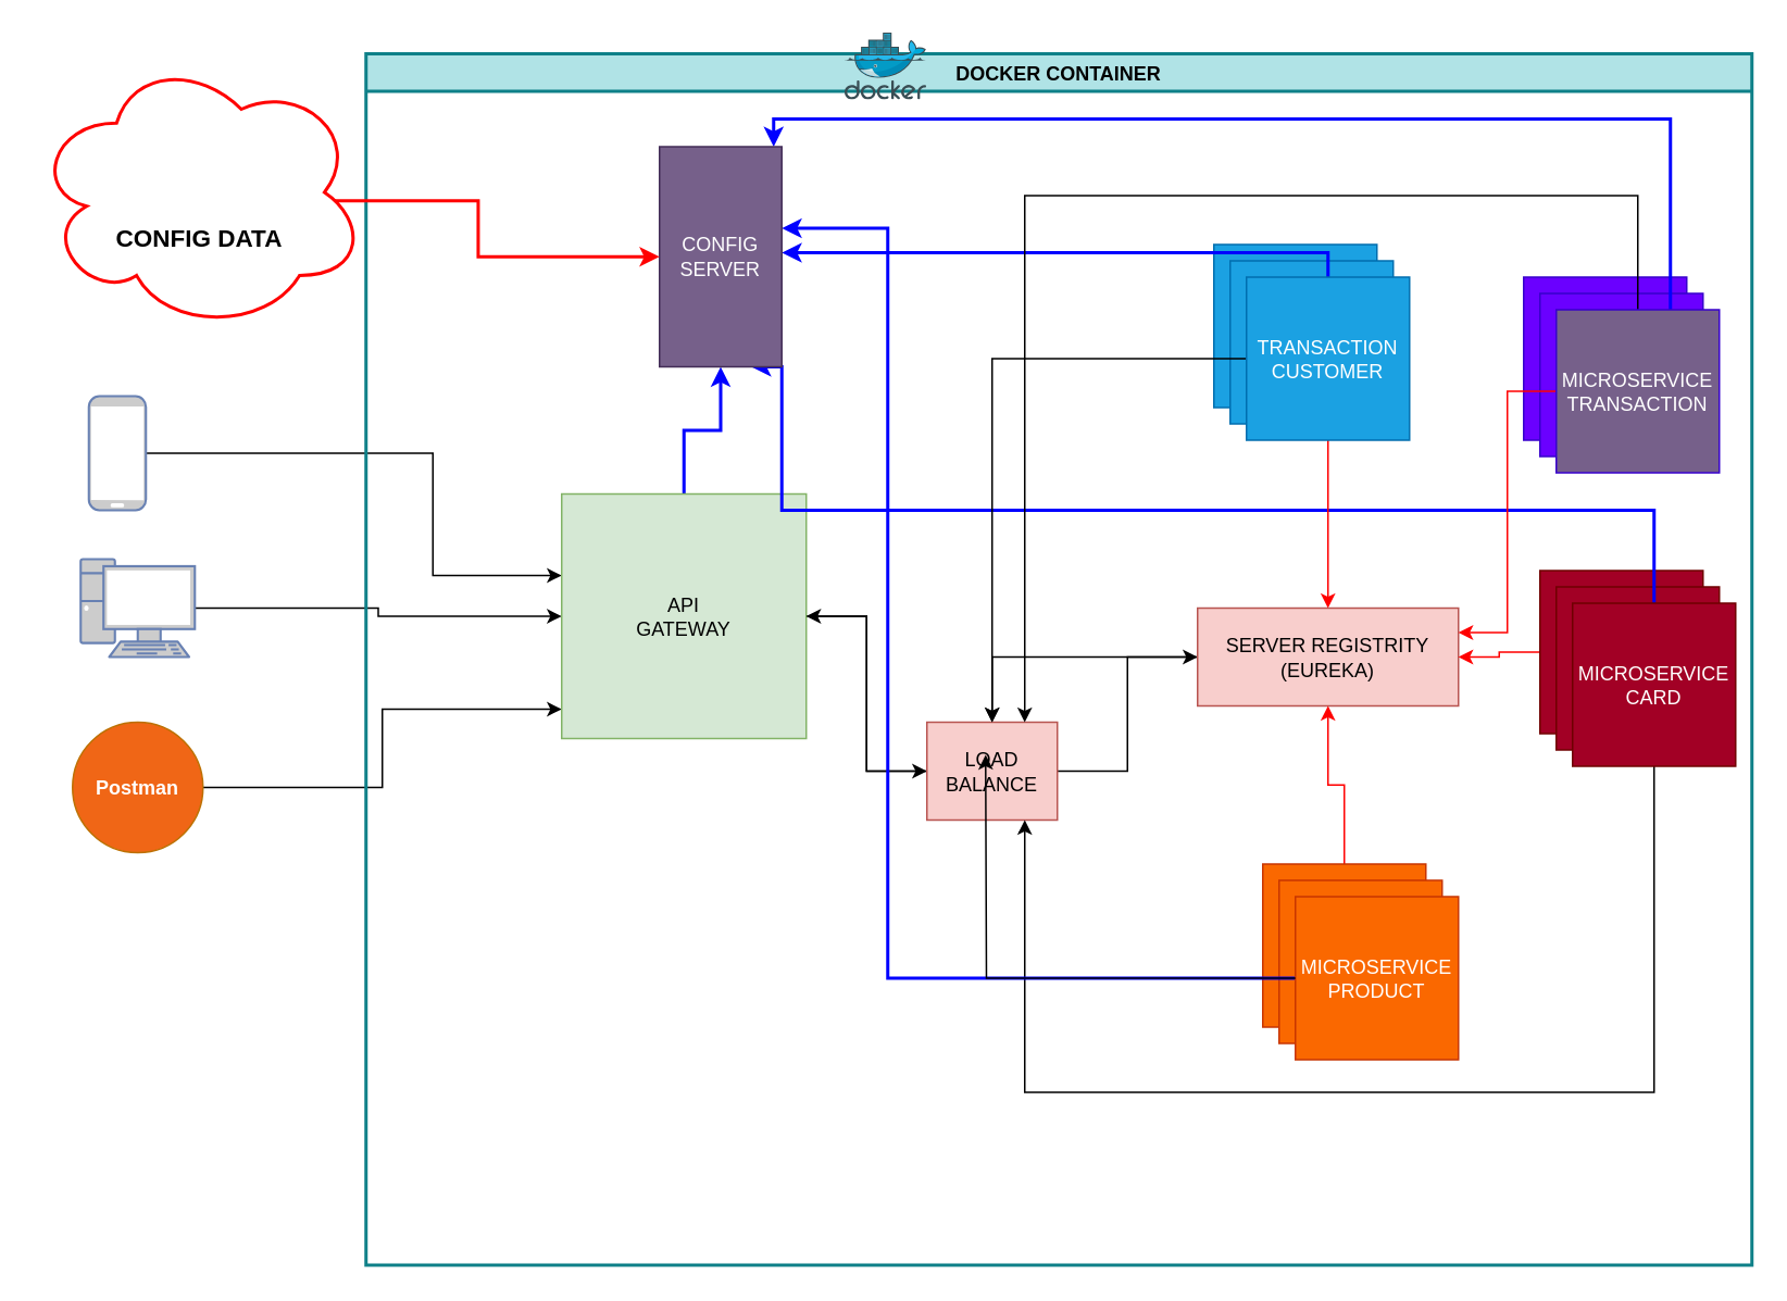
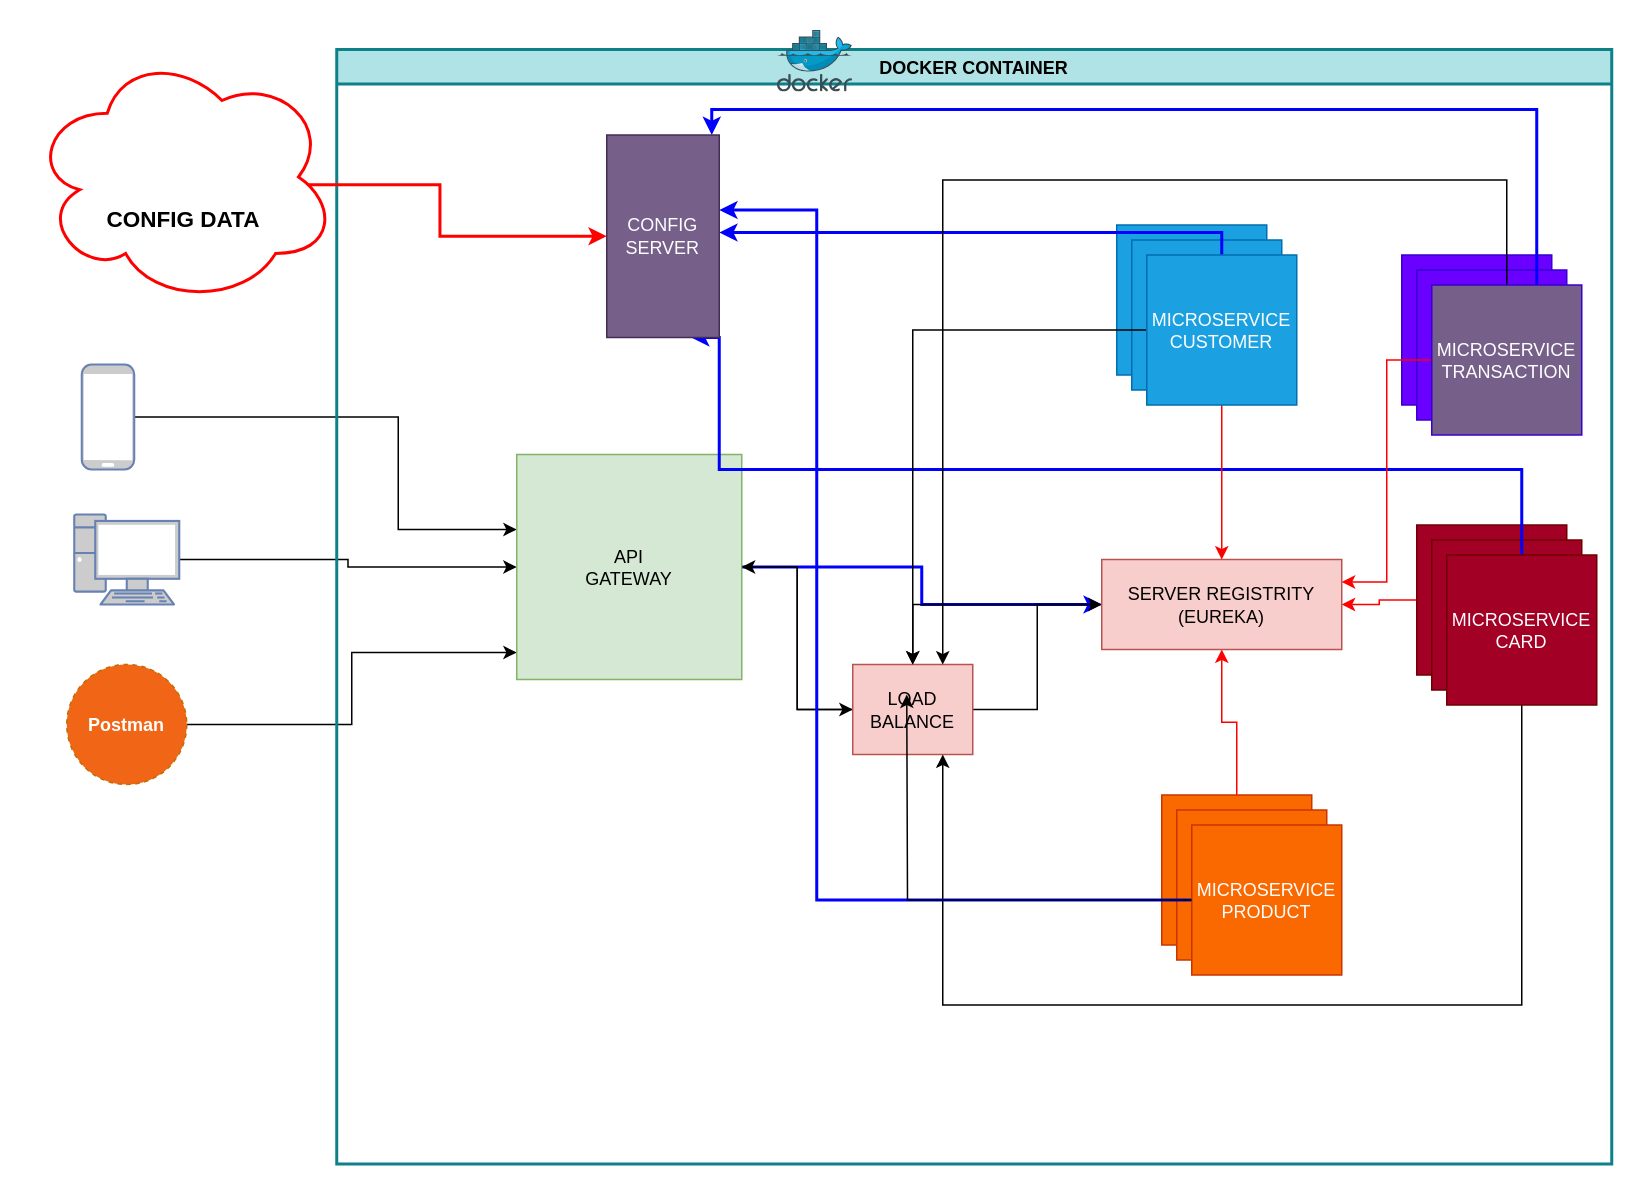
  <mxCell id="0" />
  <mxCell id="1" parent="0" />
  <mxCell id="2" style="edgeStyle=orthogonalEdgeStyle;rounded=0;orthogonalLoop=1;jettySize=auto;html=1;" edge="1" parent="1" source="3" target="11"><mxGeometry relative="1" as="geometry" /></mxCell>
  <mxCell id="3" value="" style="fontColor=#0066CC;verticalAlign=top;verticalLabelPosition=bottom;labelPosition=center;align=center;html=1;outlineConnect=0;fillColor=#CCCCCC;strokeColor=#6881B3;gradientColor=none;gradientDirection=north;strokeWidth=2;shape=mxgraph.networks.pc;" vertex="1" parent="1"><mxGeometry x="49" y="342.5" width="70" height="60" as="geometry" /></mxCell>
  <mxCell id="4" style="edgeStyle=orthogonalEdgeStyle;rounded=0;orthogonalLoop=1;jettySize=auto;html=1;" edge="1" parent="1" source="5" target="11"><mxGeometry relative="1" as="geometry"><Array as="points"><mxPoint x="265" y="277.5" /><mxPoint x="265" y="352.5" /></Array></mxGeometry></mxCell>
  <mxCell id="5" value="" style="fontColor=#0066CC;verticalAlign=top;verticalLabelPosition=bottom;labelPosition=center;align=center;html=1;outlineConnect=0;fillColor=#CCCCCC;strokeColor=#6881B3;gradientColor=none;gradientDirection=north;strokeWidth=2;shape=mxgraph.networks.mobile;" vertex="1" parent="1"><mxGeometry x="54" y="242.5" width="35" height="70" as="geometry" /></mxCell>
  <mxCell id="6" style="edgeStyle=orthogonalEdgeStyle;rounded=0;orthogonalLoop=1;jettySize=auto;html=1;entryX=0;entryY=0.88;entryDx=0;entryDy=0;entryPerimeter=0;" edge="1" parent="1" source="7" target="11"><mxGeometry relative="1" as="geometry" /></mxCell>
- <mxCell id="7" value="&lt;font color=&quot;#ffffff&quot;&gt;&lt;b&gt;Postman&lt;/b&gt;&lt;/font&gt;" style="ellipse;whiteSpace=wrap;html=1;aspect=fixed;fillColor=#F06616;fontColor=#000000;strokeColor=#BD7000;" vertex="1" parent="1"><mxGeometry x="44" y="442.5" width="80" height="80" as="geometry" /></mxCell>
+ <mxCell id="7" value="&lt;font color=&quot;#ffffff&quot;&gt;&lt;b&gt;Postman&lt;/b&gt;&lt;/font&gt;" style="ellipse;whiteSpace=wrap;html=1;aspect=fixed;fillColor=#F06616;fontColor=#000000;strokeColor=#BD7000;dashed=1;" vertex="1" parent="1"><mxGeometry x="44" y="442.5" width="80" height="80" as="geometry" /></mxCell>
  <mxCell id="8" value="DOCKER CONTAINER" style="swimlane;strokeColor=#0e8088;strokeWidth=2;fillColor=#b0e3e6;" vertex="1" parent="1"><mxGeometry x="224" y="32.5" width="850" height="743" as="geometry" /></mxCell>
  <mxCell id="9" style="edgeStyle=orthogonalEdgeStyle;rounded=0;orthogonalLoop=1;jettySize=auto;html=1;exitX=1;exitY=0.5;exitDx=0;exitDy=0;entryX=0;entryY=0.5;entryDx=0;entryDy=0;" edge="1" parent="8" source="11" target="14"><mxGeometry relative="1" as="geometry" /></mxCell>
- <mxCell id="10" style="edgeStyle=orthogonalEdgeStyle;rounded=0;orthogonalLoop=1;jettySize=auto;html=1;entryX=0.5;entryY=1;entryDx=0;entryDy=0;strokeColor=#0000FF;strokeWidth=2;" edge="1" parent="8" source="11" target="40"><mxGeometry relative="1" as="geometry" /></mxCell>
+ <mxCell id="10" style="edgeStyle=orthogonalEdgeStyle;rounded=0;orthogonalLoop=1;jettySize=auto;html=1;strokeColor=#0000FF;strokeWidth=2;" edge="1" parent="8" source="11" target="16"><mxGeometry relative="1" as="geometry" /></mxCell>
  <mxCell id="11" value="API&lt;br&gt;GATEWAY" style="whiteSpace=wrap;html=1;aspect=fixed;fillColor=#d5e8d4;strokeColor=#82b366;" vertex="1" parent="8"><mxGeometry x="120" y="270" width="150" height="150" as="geometry" /></mxCell>
  <mxCell id="12" style="edgeStyle=orthogonalEdgeStyle;rounded=0;orthogonalLoop=1;jettySize=auto;html=1;entryX=1;entryY=0.5;entryDx=0;entryDy=0;" edge="1" parent="8" source="14" target="11"><mxGeometry relative="1" as="geometry" /></mxCell>
  <mxCell id="13" style="edgeStyle=orthogonalEdgeStyle;rounded=0;orthogonalLoop=1;jettySize=auto;html=1;entryX=0;entryY=0.5;entryDx=0;entryDy=0;" edge="1" parent="8" source="14" target="16"><mxGeometry relative="1" as="geometry" /></mxCell>
  <mxCell id="14" value="LOAD BALANCE" style="rounded=0;whiteSpace=wrap;html=1;fillColor=#f8cecc;strokeColor=#b85450;" vertex="1" parent="8"><mxGeometry x="344" y="410" width="80" height="60" as="geometry" /></mxCell>
  <mxCell id="15" style="edgeStyle=orthogonalEdgeStyle;rounded=0;orthogonalLoop=1;jettySize=auto;html=1;" edge="1" parent="8" source="16" target="14"><mxGeometry relative="1" as="geometry" /></mxCell>
  <mxCell id="16" value="SERVER REGISTRITY&lt;br&gt;(EUREKA)" style="rounded=0;whiteSpace=wrap;html=1;fillColor=#f8cecc;strokeColor=#b85450;" vertex="1" parent="8"><mxGeometry x="510" y="340" width="160" height="60" as="geometry" /></mxCell>
  <mxCell id="17" value="" style="edgeStyle=orthogonalEdgeStyle;rounded=0;orthogonalLoop=1;jettySize=auto;html=1;strokeColor=#FF0000;" edge="1" parent="8" source="18" target="16"><mxGeometry relative="1" as="geometry" /></mxCell>
  <mxCell id="18" value="" style="whiteSpace=wrap;html=1;aspect=fixed;fillColor=#a20025;fontColor=#ffffff;strokeColor=#6F0000;" vertex="1" parent="8"><mxGeometry x="720" y="317" width="100" height="100" as="geometry" /></mxCell>
  <mxCell id="19" value="" style="whiteSpace=wrap;html=1;aspect=fixed;fillColor=#a20025;fontColor=#ffffff;strokeColor=#6F0000;" vertex="1" parent="8"><mxGeometry x="730" y="327" width="100" height="100" as="geometry" /></mxCell>
  <mxCell id="20" style="edgeStyle=orthogonalEdgeStyle;rounded=0;orthogonalLoop=1;jettySize=auto;html=1;entryX=0.75;entryY=1;entryDx=0;entryDy=0;" edge="1" parent="8" source="22" target="14"><mxGeometry relative="1" as="geometry"><Array as="points"><mxPoint x="790" y="637" /><mxPoint x="404" y="637" /></Array></mxGeometry></mxCell>
  <mxCell id="21" style="edgeStyle=orthogonalEdgeStyle;rounded=0;orthogonalLoop=1;jettySize=auto;html=1;entryX=0.75;entryY=1;entryDx=0;entryDy=0;strokeColor=#0000FF;strokeWidth=2;" edge="1" parent="8" source="22" target="40"><mxGeometry relative="1" as="geometry"><Array as="points"><mxPoint x="790" y="280" /><mxPoint x="255" y="280" /></Array></mxGeometry></mxCell>
  <mxCell id="22" value="MICROSERVICE&lt;br&gt;CARD" style="whiteSpace=wrap;html=1;aspect=fixed;fillColor=#a20025;fontColor=#ffffff;strokeColor=#6F0000;" vertex="1" parent="8"><mxGeometry x="740" y="337" width="100" height="100" as="geometry" /></mxCell>
  <mxCell id="23" value="" style="edgeStyle=orthogonalEdgeStyle;rounded=0;orthogonalLoop=1;jettySize=auto;html=1;strokeColor=#FF0000;" edge="1" parent="8" source="24" target="16"><mxGeometry relative="1" as="geometry" /></mxCell>
  <mxCell id="24" value="" style="whiteSpace=wrap;html=1;aspect=fixed;fillColor=#fa6800;fontColor=#000000;strokeColor=#C73500;" vertex="1" parent="8"><mxGeometry x="550" y="497" width="100" height="100" as="geometry" /></mxCell>
  <mxCell id="25" value="" style="whiteSpace=wrap;html=1;aspect=fixed;fillColor=#fa6800;fontColor=#000000;strokeColor=#C73500;" vertex="1" parent="8"><mxGeometry x="560" y="507" width="100" height="100" as="geometry" /></mxCell>
  <mxCell id="26" style="edgeStyle=orthogonalEdgeStyle;rounded=0;orthogonalLoop=1;jettySize=auto;html=1;strokeColor=#0000FF;strokeWidth=2;" edge="1" parent="8" source="27" target="40"><mxGeometry relative="1" as="geometry"><Array as="points"><mxPoint x="320" y="567" /><mxPoint x="320" y="107" /></Array></mxGeometry></mxCell>
  <mxCell id="27" value="&lt;font color=&quot;#ffffff&quot;&gt;MICROSERVICE&lt;br&gt;PRODUCT&lt;br&gt;&lt;/font&gt;" style="whiteSpace=wrap;html=1;aspect=fixed;fillColor=#fa6800;fontColor=#000000;strokeColor=#C73500;" vertex="1" parent="8"><mxGeometry x="570" y="517" width="100" height="100" as="geometry" /></mxCell>
  <mxCell id="28" value="" style="whiteSpace=wrap;html=1;aspect=fixed;fillColor=#1ba1e2;fontColor=#ffffff;strokeColor=#006EAF;" vertex="1" parent="8"><mxGeometry x="520" y="117" width="100" height="100" as="geometry" /></mxCell>
  <mxCell id="29" value="" style="whiteSpace=wrap;html=1;aspect=fixed;fillColor=#1ba1e2;fontColor=#ffffff;strokeColor=#006EAF;" vertex="1" parent="8"><mxGeometry x="530" y="127" width="100" height="100" as="geometry" /></mxCell>
  <mxCell id="30" value="" style="edgeStyle=orthogonalEdgeStyle;rounded=0;orthogonalLoop=1;jettySize=auto;html=1;strokeColor=#FF0000;" edge="1" parent="8" source="33" target="16"><mxGeometry relative="1" as="geometry" /></mxCell>
  <mxCell id="31" style="edgeStyle=orthogonalEdgeStyle;rounded=0;orthogonalLoop=1;jettySize=auto;html=1;entryX=0.5;entryY=0;entryDx=0;entryDy=0;" edge="1" parent="8" source="33" target="14"><mxGeometry relative="1" as="geometry" /></mxCell>
  <mxCell id="32" style="edgeStyle=orthogonalEdgeStyle;rounded=0;orthogonalLoop=1;jettySize=auto;html=1;strokeColor=#0000FF;strokeWidth=2;" edge="1" parent="8" source="33" target="40"><mxGeometry relative="1" as="geometry"><mxPoint x="310" y="122" as="targetPoint" /><Array as="points"><mxPoint x="590" y="122" /></Array></mxGeometry></mxCell>
- <mxCell id="33" value="TRANSACTION&lt;br&gt;CUSTOMER" style="whiteSpace=wrap;html=1;aspect=fixed;fillColor=#1ba1e2;fontColor=#ffffff;strokeColor=#006EAF;" vertex="1" parent="8"><mxGeometry x="540" y="137" width="100" height="100" as="geometry" /></mxCell>
+ <mxCell id="33" value="MICROSERVICE&lt;br&gt;CUSTOMER" style="whiteSpace=wrap;html=1;aspect=fixed;fillColor=#1ba1e2;fontColor=#ffffff;strokeColor=#006EAF;" vertex="1" parent="8"><mxGeometry x="540" y="137" width="100" height="100" as="geometry" /></mxCell>
  <mxCell id="34" value="" style="whiteSpace=wrap;html=1;aspect=fixed;fillColor=#6a00ff;fontColor=#ffffff;strokeColor=#3700CC;" vertex="1" parent="8"><mxGeometry x="710" y="137" width="100" height="100" as="geometry" /></mxCell>
  <mxCell id="35" value="" style="whiteSpace=wrap;html=1;aspect=fixed;fillColor=#6a00ff;fontColor=#ffffff;strokeColor=#3700CC;" vertex="1" parent="8"><mxGeometry x="720" y="147" width="100" height="100" as="geometry" /></mxCell>
  <mxCell id="36" style="edgeStyle=orthogonalEdgeStyle;rounded=0;orthogonalLoop=1;jettySize=auto;html=1;entryX=1;entryY=0.25;entryDx=0;entryDy=0;strokeColor=#FF0000;" edge="1" parent="8" source="39" target="16"><mxGeometry relative="1" as="geometry" /></mxCell>
  <mxCell id="37" style="edgeStyle=orthogonalEdgeStyle;rounded=0;orthogonalLoop=1;jettySize=auto;html=1;entryX=0.75;entryY=0;entryDx=0;entryDy=0;" edge="1" parent="8" source="39" target="14"><mxGeometry relative="1" as="geometry"><Array as="points"><mxPoint x="780" y="87" /><mxPoint x="404" y="87" /></Array></mxGeometry></mxCell>
  <mxCell id="38" style="edgeStyle=orthogonalEdgeStyle;rounded=0;orthogonalLoop=1;jettySize=auto;html=1;strokeColor=#0000FF;strokeWidth=2;" edge="1" parent="8" source="39" target="40"><mxGeometry relative="1" as="geometry"><mxPoint x="280" y="40" as="targetPoint" /><Array as="points"><mxPoint x="800" y="40" /><mxPoint x="250" y="40" /></Array></mxGeometry></mxCell>
  <mxCell id="39" value="MICROSERVICE&lt;br&gt;TRANSACTION" style="whiteSpace=wrap;html=1;aspect=fixed;fillColor=#76608a;fontColor=#ffffff;strokeColor=#3700CC;" vertex="1" parent="8"><mxGeometry x="730" y="157" width="100" height="100" as="geometry" /></mxCell>
  <mxCell id="40" value="CONFIG&lt;br&gt;SERVER" style="whiteSpace=wrap;html=1;aspect=fixed;fillColor=#76608a;strokeColor=#432D57;fontColor=#ffffff;" vertex="1" parent="8"><mxGeometry x="180" y="57" width="75" height="135" as="geometry" /></mxCell>
  <mxCell id="41" value="" style="sketch=0;aspect=fixed;html=1;points=[];align=center;image;fontSize=12;image=img/lib/mscae/Docker.svg;strokeColor=#FF0000;strokeWidth=2;" vertex="1" parent="8"><mxGeometry x="294" y="-12.5" width="50" height="41" as="geometry" /></mxCell>
  <mxCell id="42" style="edgeStyle=orthogonalEdgeStyle;rounded=0;orthogonalLoop=1;jettySize=auto;html=1;" edge="1" parent="1" source="27"><mxGeometry relative="1" as="geometry"><mxPoint x="604" y="462.5" as="targetPoint" /></mxGeometry></mxCell>
  <mxCell id="43" style="edgeStyle=orthogonalEdgeStyle;rounded=0;orthogonalLoop=1;jettySize=auto;html=1;fontSize=15;strokeColor=#FF0000;strokeWidth=2;exitX=1;exitY=0.75;exitDx=0;exitDy=0;" edge="1" parent="1" target="40" source="46"><mxGeometry relative="1" as="geometry"><mxPoint x="208" y="107.5" as="sourcePoint" /></mxGeometry></mxCell>
  <mxCell id="44" value="" style="group" vertex="1" connectable="0" parent="1"><mxGeometry x="20" y="32.5" width="204" height="170" as="geometry" /></mxCell>
  <mxCell id="45" value="&lt;font style=&quot;font-size: 15px&quot;&gt;&lt;b&gt;&lt;br&gt;&lt;br&gt;&lt;br&gt;CONFIG DATA&lt;/b&gt;&lt;/font&gt;" style="ellipse;shape=cloud;whiteSpace=wrap;html=1;strokeWidth=2;strokeColor=#FF0000;" vertex="1" parent="44"><mxGeometry width="204" height="170" as="geometry" /></mxCell>
  <mxCell id="46" value="" style="shape=image;html=1;verticalAlign=top;verticalLabelPosition=bottom;labelBackgroundColor=#ffffff;imageAspect=0;aspect=fixed;image=https://cdn0.iconfinder.com/data/icons/octicons/2857/logo-github-128.png" vertex="1" parent="44"><mxGeometry x="52.7" y="8.5" width="108.8" height="108.8" as="geometry" /></mxCell>
